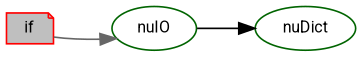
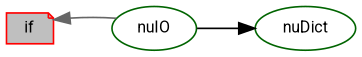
  digraph {
    fontname=Roboto
    rankdir=LR
    node [color=darkgreen fontname=Roboto fontsize=10 shape=ellipse]
    edge [fontname=Roboto fontsize=10 labelfontname=FreeSans labelfontsize=10 style=solid]
    n1 [color=red fillcolor=grey75 fontcolor=black height=0.2 label=if shape=note style=filled width=0.4]
    n2 [height=0.2 label=nuIO width=0.4]
    n3 [height=0.2 label=nuDict width=0.4]
-   n1 -> n2 [color=gray40]
+   n2 -> n1 [color=gray40]
    n2 -> n3 [color=black]
  }
